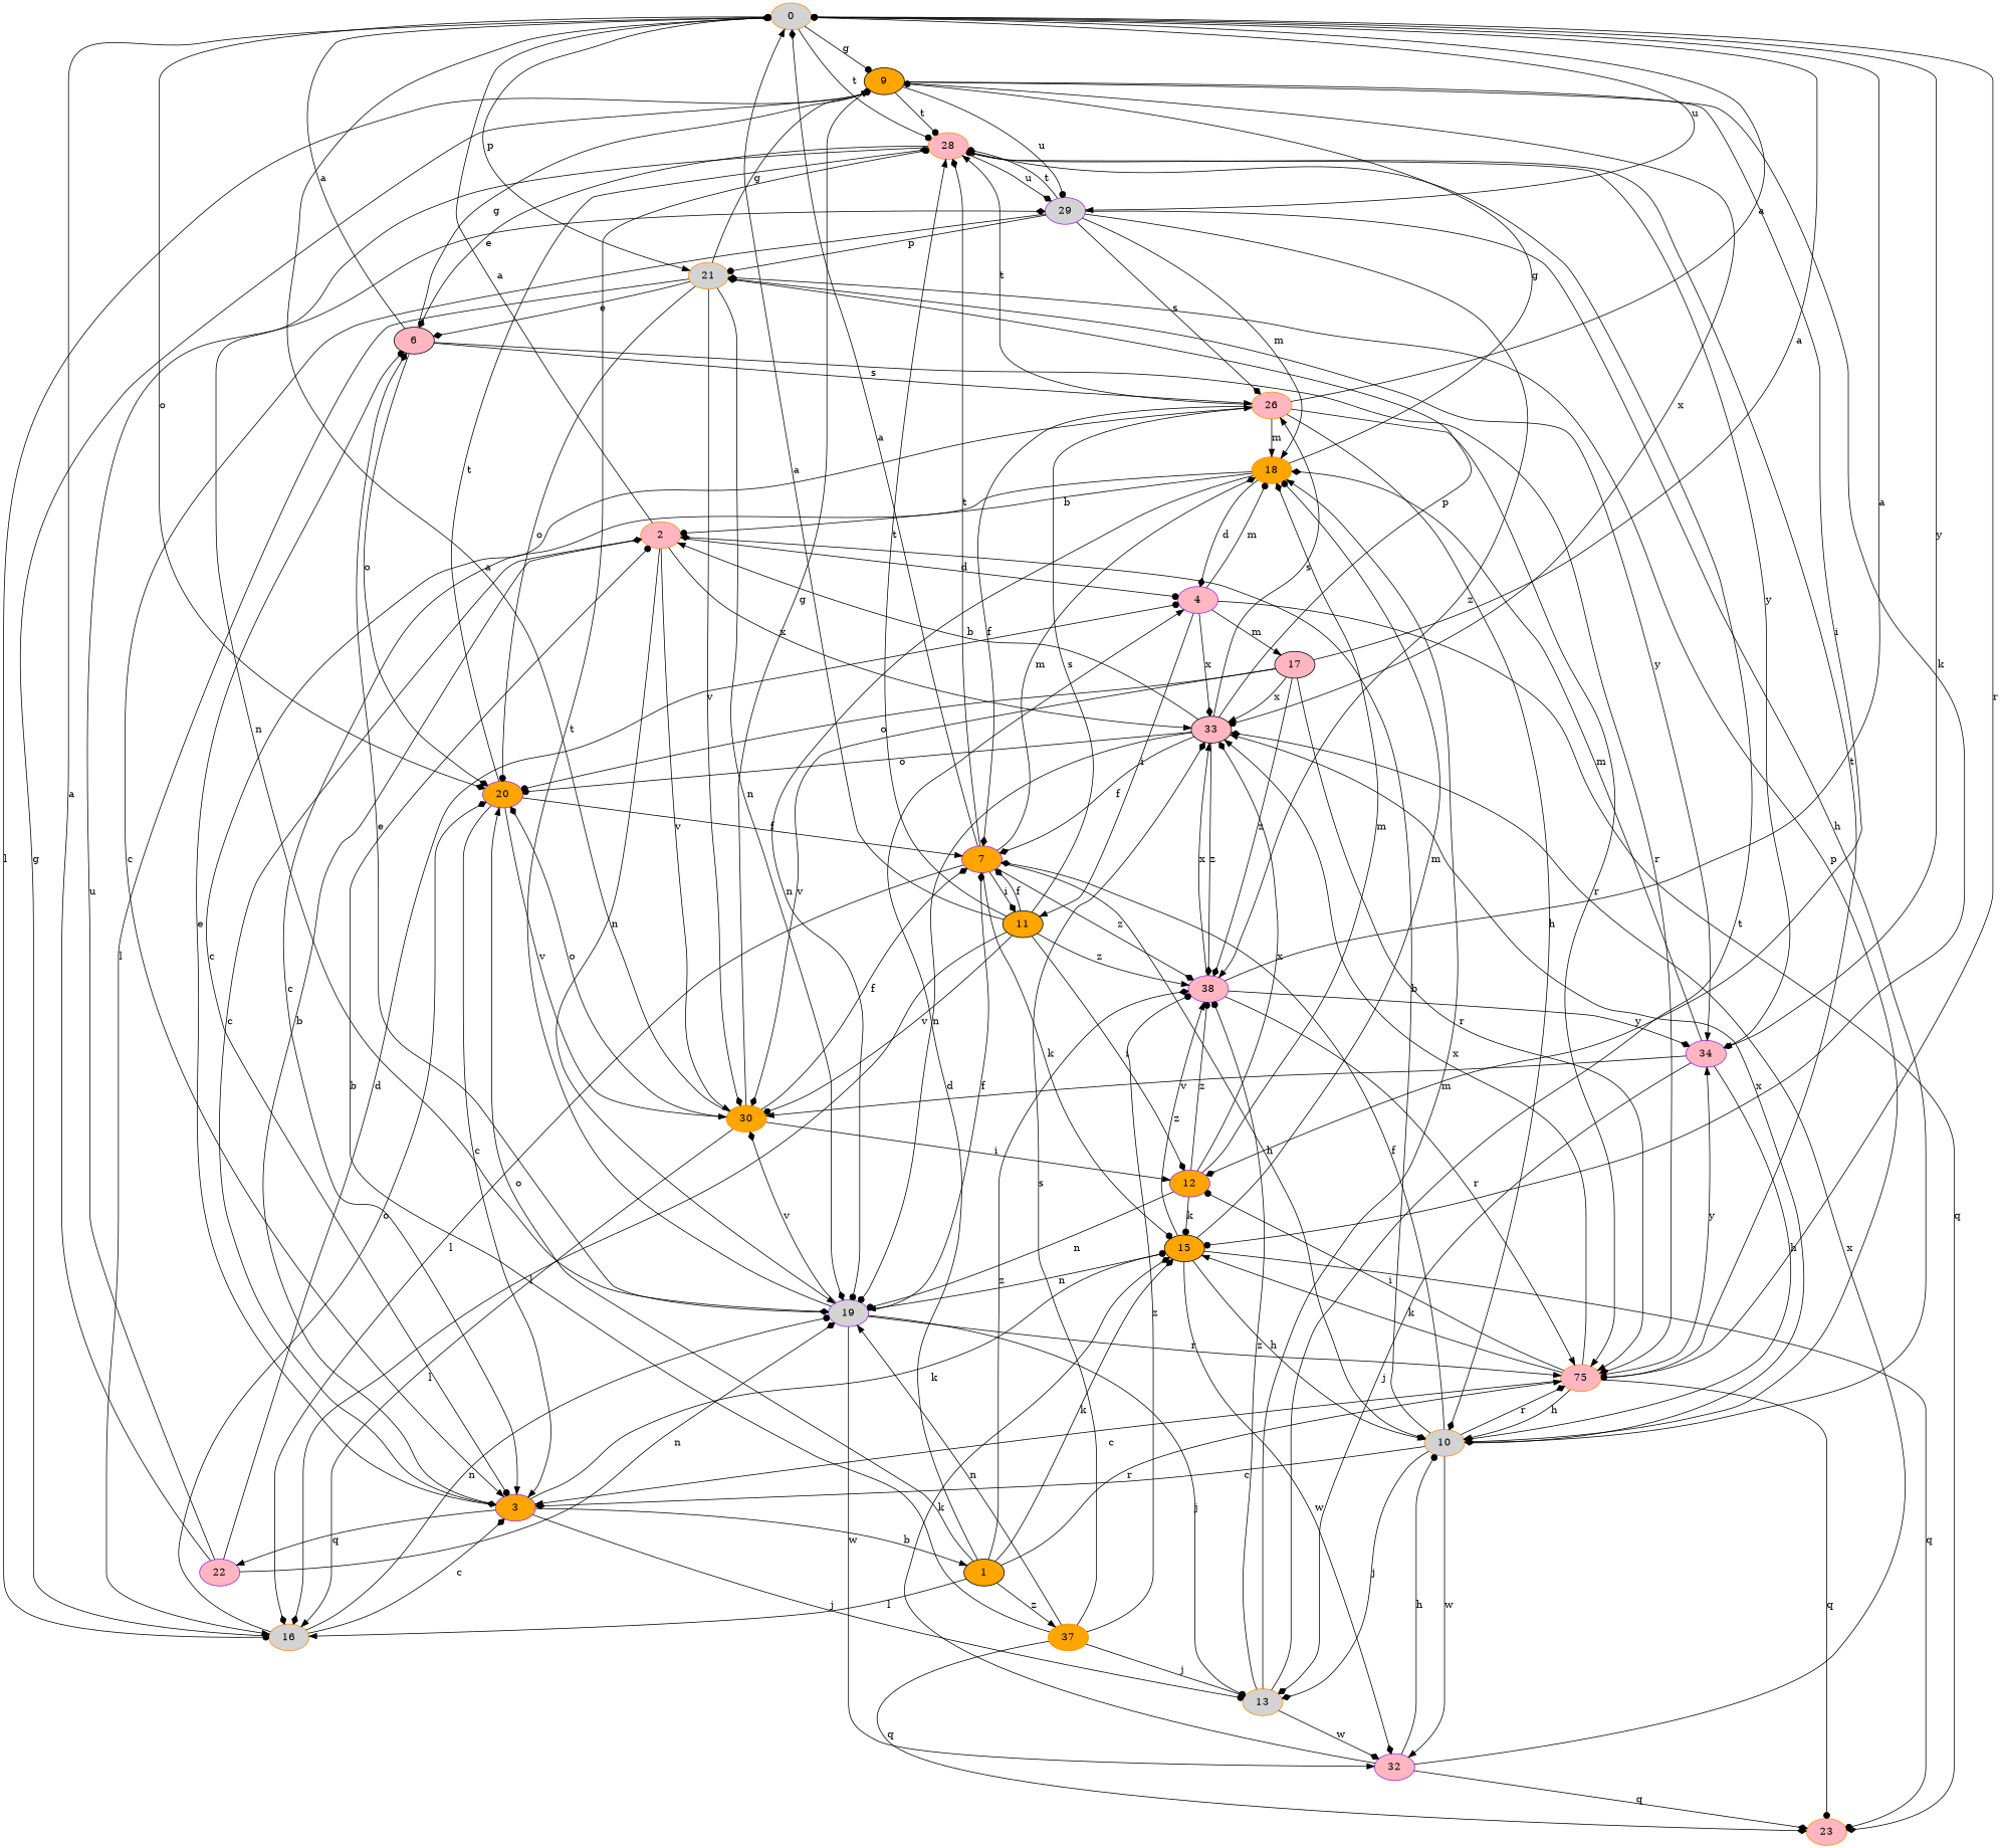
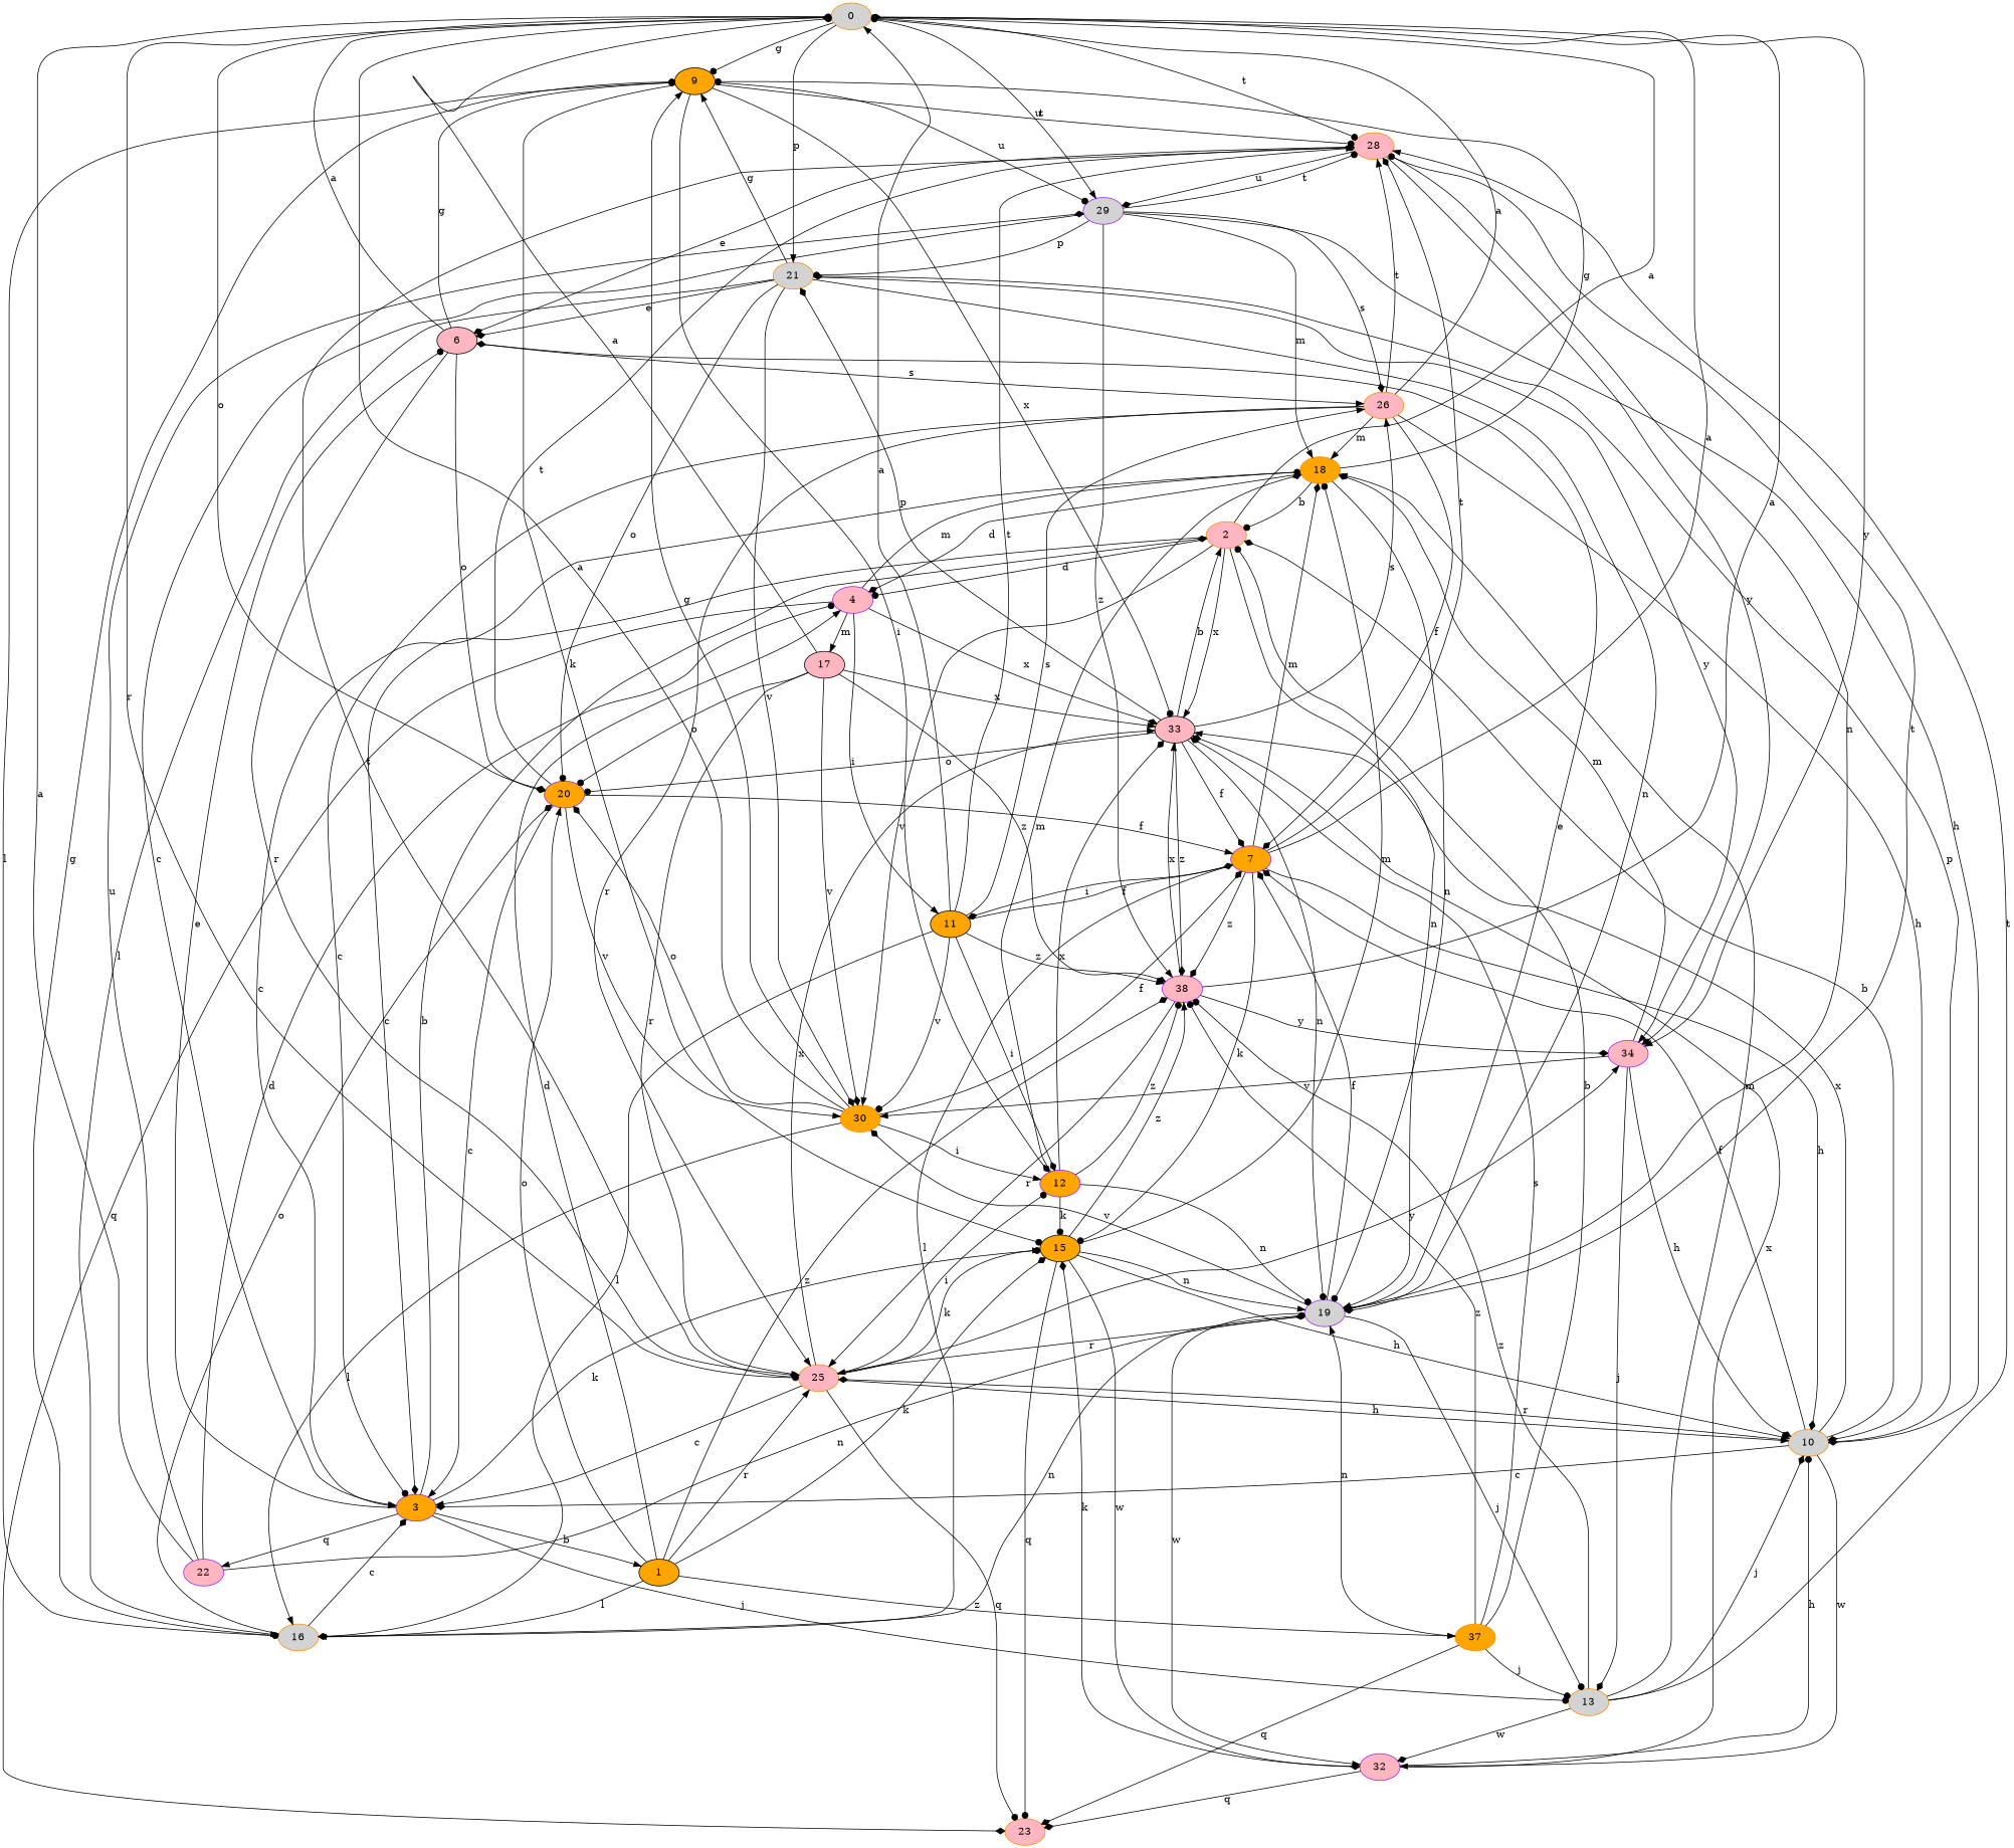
  strict digraph {
    node [color=darkorange fillcolor=lightpink style=filled]
    edge [arrowhead=diamond]
    0 [fillcolor=lightgrey]
    9 [color=black fillcolor=orange]
    20 [color=purple fillcolor=orange]
    21 [fillcolor=lightgrey]
-   25 [label=75]
+   25
    28
    29 [color=purple fillcolor=lightgrey]
    34 [color=purple]
    15 [color=black fillcolor=orange]
    16 [fillcolor=lightgrey]
    33 [color=black]
    12 [color=purple fillcolor=orange]
    3 [color=purple fillcolor=orange]
    30 [fillcolor=orange]
    7 [color=purple fillcolor=orange]
    19 [color=purple fillcolor=lightgrey]
    6 [color=black]
    23
    10 [fillcolor=lightgrey]
    38 [color=purple]
    18 [fillcolor=orange]
    26
    13 [fillcolor=lightgrey]
    1 [color=black fillcolor=orange]
    4 [color=purple]
    37 [fillcolor=orange]
    11 [color=black fillcolor=orange]
    17 [color=black]
    32 [color=purple]
    2
    22 [color=purple]
    0 -> 9 [arrowhead=dot label=g]
    0 -> 20 [label=o]
    0 -> 21 [arrowhead=normal label=p]
    0 -> 25 [arrowhead=dot label=r]
    0 -> 28 [arrowhead=dot label=t]
    0 -> 29 [arrowhead=normal label=u]
    0 -> 34 [arrowhead=normal label=y]
    9 -> 28 [arrowhead=dot label=t]
    9 -> 29 [arrowhead=dot label=u]
    9 -> 15 [arrowhead=dot label=k]
    9 -> 16 [arrowhead=dot label=l]
    9 -> 33 [arrowhead=dot label=x]
    9 -> 12 [label=i]
    20 -> 28 [label=t]
    20 -> 3 [arrowhead=normal label=c]
    20 -> 30 [arrowhead=normal label=v]
    20 -> 7 [arrowhead=normal label=f]
    21 -> 9 [arrowhead=normal label=g]
    21 -> 20 [arrowhead=dot label=o]
    21 -> 34 [arrowhead=normal label=y]
    21 -> 16 [arrowhead=normal label=l]
    21 -> 30 [label=v]
    21 -> 19 [label=n]
    21 -> 6 [label=e]
    25 -> 28 [arrowhead=dot label=t]
    25 -> 34 [arrowhead=normal label=y]
    25 -> 15 [arrowhead=normal label=k]
    25 -> 33 [arrowhead=normal label=x]
    25 -> 12 [arrowhead=dot label=i]
    25 -> 3 [arrowhead=normal label=c]
    25 -> 23 [arrowhead=dot label=q]
    25 -> 10 [arrowhead=normal label=h]
    28 -> 29 [label=u]
    28 -> 34 [label=y]
    28 -> 19 [label=n]
    28 -> 6 [label=e]
    29 -> 21 [arrowhead=dot label=p]
    29 -> 28 [arrowhead=dot label=t]
    29 -> 3 [arrowhead=normal label=c]
    29 -> 10 [label=h]
    29 -> 38 [arrowhead=normal label=z]
    29 -> 18 [arrowhead=normal label=m]
    29 -> 26 [label=s]
    34 -> 30 [arrowhead=normal label=v]
    34 -> 10 [label=h]
    34 -> 18 [label=m]
    34 -> 13 [label=j]
    15 -> 19 [arrowhead=normal label=n]
    15 -> 23 [arrowhead=dot label=q]
    15 -> 10 [arrowhead=normal label=h]
    15 -> 38 [arrowhead=normal label=z]
    15 -> 18 [arrowhead=dot label=m]
    15 -> 32 [label=w]
    16 -> 9 [arrowhead=dot label=g]
    16 -> 20 [label=o]
    16 -> 3 [label=c]
    16 -> 19 [arrowhead=dot label=n]
    33 -> 20 [arrowhead=dot label=o]
    33 -> 21 [label=p]
    33 -> 7 [label=f]
    33 -> 19 [arrowhead=dot label=n]
    33 -> 38 [label=z]
    33 -> 26 [arrowhead=normal label=s]
    33 -> 2 [arrowhead=normal label=b]
    12 -> 15 [arrowhead=dot label=k]
    12 -> 33 [label=x]
    12 -> 19 [arrowhead=dot label=n]
    12 -> 38 [arrowhead=dot label=z]
    12 -> 18 [label=m]
    3 -> 15 [arrowhead=dot label=k]
    3 -> 6 [arrowhead=dot label=e]
    3 -> 13 [arrowhead=dot label=j]
    3 -> 1 [arrowhead=normal label=b]
    3 -> 2 [label=b]
    3 -> 22 [arrowhead=normal label=q]
    30 -> 0 [label=a]
    30 -> 9 [arrowhead=normal label=g]
    30 -> 20 [label=o]
    30 -> 16 [arrowhead=normal label=l]
    30 -> 12 [arrowhead=normal label=i]
    30 -> 7 [label=f]
    7 -> 0 [label=a]
    7 -> 28 [label=t]
    7 -> 15 [arrowhead=dot label=k]
    7 -> 16 [label=l]
    7 -> 10 [label=h]
    7 -> 38 [label=z]
    7 -> 18 [label=m]
    7 -> 11 [label=i]
    19 -> 25 [arrowhead=normal label=r]
    19 -> 28 [arrowhead=dot label=t]
    19 -> 30 [label=v]
    19 -> 7 [label=f]
    19 -> 6 [label=e]
    19 -> 13 [arrowhead=dot label=j]
    19 -> 32 [arrowhead=normal label=w]
    6 -> 0 [arrowhead=dot label=a]
    6 -> 9 [arrowhead=dot label=g]
    6 -> 20 [label=o]
    6 -> 25 [label=r]
    6 -> 26 [arrowhead=normal label=s]
    10 -> 21 [label=p]
    10 -> 25 [label=r]
    10 -> 33 [arrowhead=normal label=x]
    10 -> 3 [label=c]
    10 -> 7 [label=f]
-   10 -> 13 [label=j]
+   13 -> 10 [label=j]
    10 -> 32 [arrowhead=normal label=w]
    10 -> 2 [label=b]
    38 -> 0 [arrowhead=dot label=a]
    38 -> 25 [arrowhead=normal label=r]
    38 -> 34 [label=y]
    38 -> 33 [arrowhead=normal label=x]
    18 -> 9 [arrowhead=dot label=g]
    18 -> 3 [arrowhead=normal label=c]
    18 -> 19 [arrowhead=dot label=n]
    18 -> 4 [label=d]
    18 -> 2 [arrowhead=dot label=b]
    26 -> 0 [arrowhead=dot label=a]
    26 -> 25 [arrowhead=normal label=r]
    26 -> 28 [arrowhead=normal label=t]
    26 -> 3 [arrowhead=dot label=c]
    26 -> 7 [label=f]
    26 -> 10 [label=h]
    26 -> 18 [arrowhead=normal label=m]
    13 -> 28 [arrowhead=normal label=t]
    13 -> 38 [arrowhead=dot label=z]
    13 -> 18 [arrowhead=normal label=m]
    13 -> 32 [label=w]
    1 -> 20 [arrowhead=normal label=o]
    1 -> 25 [arrowhead=normal label=r]
    1 -> 15 [label=k]
    1 -> 16 [arrowhead=normal label=l]
    1 -> 38 [label=z]
    1 -> 4 [arrowhead=normal label=d]
    1 -> 37 [arrowhead=normal label=z]
    4 -> 33 [label=x]
    4 -> 23 [label=q]
    4 -> 18 [arrowhead=dot label=m]
    4 -> 11 [arrowhead=normal label=i]
    4 -> 17 [arrowhead=normal label=m]
    37 -> 33 [label=s]
    37 -> 19 [arrowhead=normal label=n]
    37 -> 23 [label=q]
    37 -> 38 [arrowhead=dot label=z]
    37 -> 13 [arrowhead=dot label=j]
    37 -> 2 [arrowhead=dot label=b]
    11 -> 0 [arrowhead=normal label=a]
    11 -> 28 [arrowhead=normal label=t]
    11 -> 16 [label=l]
    11 -> 12 [label=i]
    11 -> 30 [arrowhead=dot label=v]
    11 -> 7 [label=f]
    11 -> 38 [arrowhead=normal label=z]
    11 -> 26 [arrowhead=normal label=s]
    17 -> 0 [arrowhead=dot label=a]
    17 -> 20 [arrowhead=dot label=o]
    17 -> 25 [arrowhead=normal label=r]
    17 -> 33 [arrowhead=normal label=x]
    17 -> 30 [label=v]
    17 -> 38 [label=z]
    32 -> 15 [label=k]
    32 -> 33 [label=x]
    32 -> 23 [label=q]
    32 -> 10 [arrowhead=dot label=h]
    2 -> 0 [arrowhead=dot label=a]
    2 -> 33 [arrowhead=normal label=x]
    2 -> 3 [label=c]
    2 -> 30 [arrowhead=normal label=v]
    2 -> 19 [arrowhead=normal label=n]
    2 -> 4 [arrowhead=dot label=d]
    22 -> 0 [arrowhead=dot label=a]
    22 -> 29 [label=u]
    22 -> 19 [label=n]
    22 -> 4 [arrowhead=dot label=d]
  }
